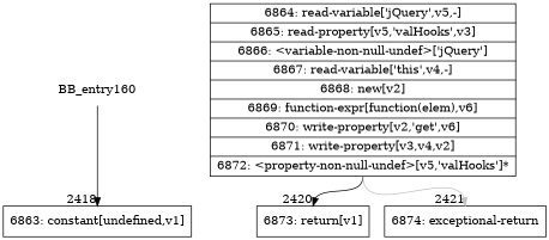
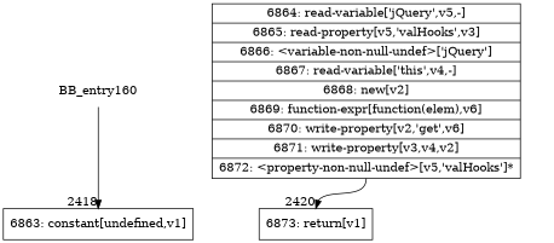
  digraph {
    rankdir=TD
    node [shape=record]
    edge [headport=n tailport=s]
    n1 [label=BB_entry160 shape=none]
    n2 [label="{6863: constant[undefined,v1]}"]
    n3 [label="{6864: read-variable['jQuery',v5,-]|6865: read-property[v5,'valHooks',v3]|6866: \<variable-non-null-undef\>['jQuery']|6867: read-variable['this',v4,-]|6868: new[v2]|6869: function-expr[function(elem),v6]|6870: write-property[v2,'get',v6]|6871: write-property[v3,v4,v2]|6872: \<property-non-null-undef\>[v5,'valHooks']*}"]
    n4 [label="{6873: return[v1]}"]
-   n5 [label="{6874: exceptional-return}"]
    n1 -> n2 [headlabel="    2418"]
    n3 -> n4 [headlabel="      2420"]
-   n3 -> n5 [color=gray headlabel="      2421"]
  }
